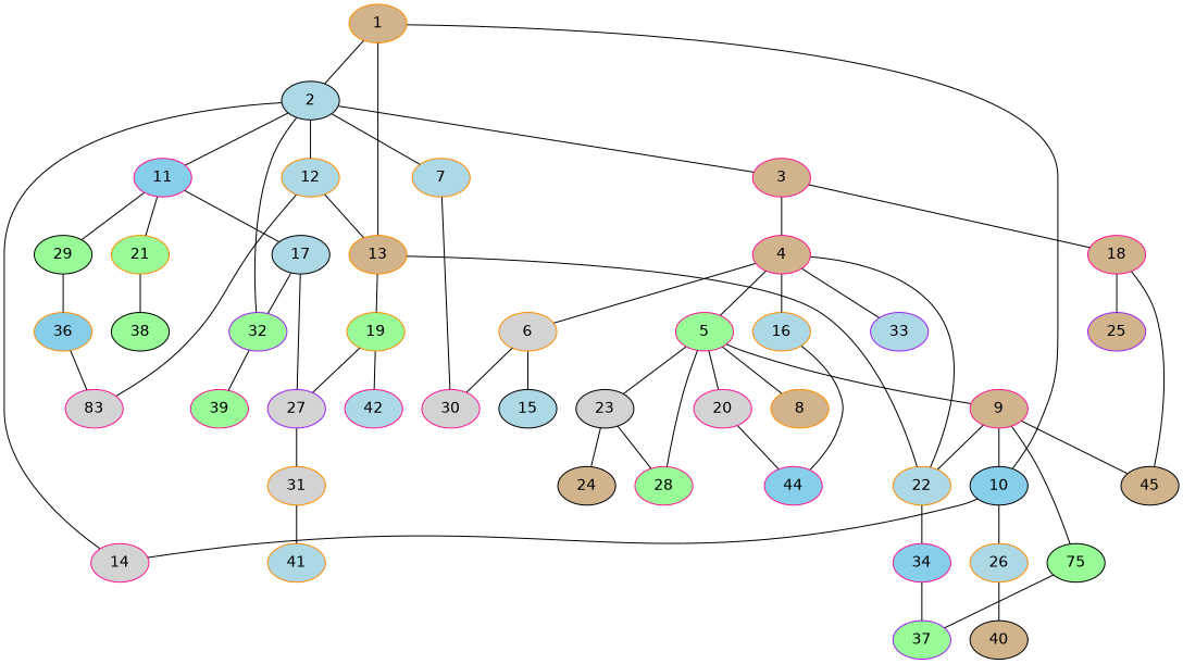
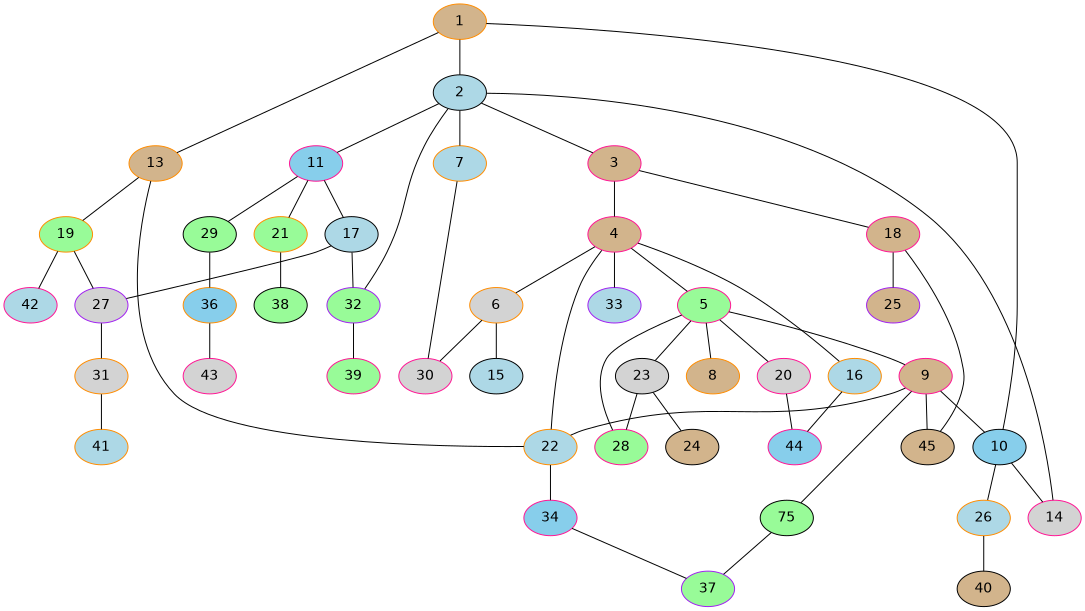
  graph {
    fontname="DejaVu Sans"
    node [color=deeppink fillcolor=tan fontname="DejaVu Sans" style=filled]
    edge [fontname="DejaVu Sans" weight=1.0]
    1 [color=darkorange]
    2 [color=black fillcolor=lightblue]
    10 [color=black fillcolor=skyblue]
    13 [color=darkorange]
    3
    7 [color=darkorange fillcolor=lightblue]
    11 [fillcolor=skyblue]
-   12 [color=darkorange fillcolor=lightblue]
    14 [fillcolor=lightgrey]
    32 [color=purple fillcolor=palegreen]
    6 [color=darkorange fillcolor=lightgrey]
    15 [color=black fillcolor=lightblue]
    30 [fillcolor=lightgrey]
    26 [color=darkorange fillcolor=lightblue]
    22 [color=darkorange fillcolor=lightblue]
    19 [color=darkorange fillcolor=palegreen]
    4
    18
    17 [color=black fillcolor=lightblue]
    21 [color=darkorange fillcolor=palegreen]
    29 [color=black fillcolor=palegreen]
-   43 [fillcolor=lightgrey label=83]
+   43 [fillcolor=lightgrey]
    39 [fillcolor=palegreen]
    5 [fillcolor=palegreen]
    16 [color=darkorange fillcolor=lightblue]
    33 [color=purple fillcolor=lightblue]
    45 [color=black]
    25 [color=purple]
    8 [color=darkorange]
    9
    20 [fillcolor=lightgrey]
    23 [color=black fillcolor=lightgrey]
    28 [fillcolor=palegreen]
    44 [fillcolor=skyblue]
    34 [fillcolor=skyblue]
    n36 [color=black fillcolor=palegreen label=75]
    24 [color=black]
    37 [color=purple fillcolor=palegreen]
    40 [color=black]
    27 [color=purple fillcolor=lightgrey]
    38 [color=black fillcolor=palegreen]
    36 [color=darkorange fillcolor=skyblue]
    42 [fillcolor=lightblue]
    31 [color=darkorange fillcolor=lightgrey]
    41 [color=darkorange fillcolor=lightblue]
    1 -- 2
    1 -- 10
    1 -- 13
    2 -- 3
    2 -- 7
    2 -- 11
-   2 -- 12
    2 -- 14
    2 -- 32
    10 -- 14
    10 -- 26
    13 -- 22
    13 -- 19
    3 -- 4
    3 -- 18
    7 -- 30
    11 -- 17
    11 -- 21
    11 -- 29
-   12 -- 13
-   12 -- 43
    32 -- 39
    6 -- 15
    6 -- 30
    26 -- 40
    22 -- 34 [weight=3.0]
    19 -- 27
    19 -- 42 [weight=2.0]
    4 -- 6
    4 -- 22
    4 -- 5
    4 -- 16
    4 -- 33
    18 -- 45
    18 -- 25
    17 -- 32
    17 -- 27
    21 -- 38
    29 -- 36
    5 -- 8
    5 -- 9
    5 -- 20
    5 -- 23
    5 -- 28
    16 -- 44
    9 -- 10
    9 -- 22
    9 -- 45
    9 -- n36
    20 -- 44
    23 -- 28
    23 -- 24
    34 -- 37
    n36 -- 37
    27 -- 31
    36 -- 43
    31 -- 41
  }
